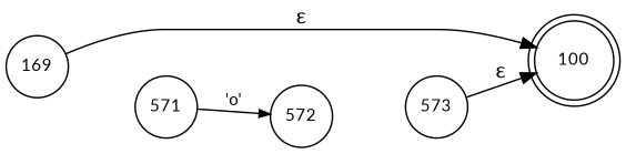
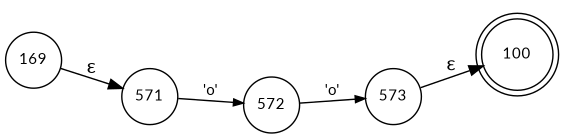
  digraph {
    fontname=Lato
    rankdir=LR
    node [fixedsize=true fontname=Lato fontsize=11 shape=circle peripheries=1]
    edge [fontname=Lato]
    n1 [label=100 shape=doublecircle width=.6 peripheries=""]
    n2 [label=169 width=.55]
    n3 [label=571 width=.55]
    n4 [label=572 width=.55]
    n5 [label=573 width=.55]
-   n2 -> n1 [label="&epsilon;"]
+   n2 -> n3 [label="&epsilon;"]
    n3 -> n4 [arrowhead=normal arrowsize=.7 fontsize=11 label="'o'"]
+   n4 -> n5 [arrowhead=normal arrowsize=.7 fontsize=11 label="'o'"]
    n5 -> n1 [label="&epsilon;"]
  }
